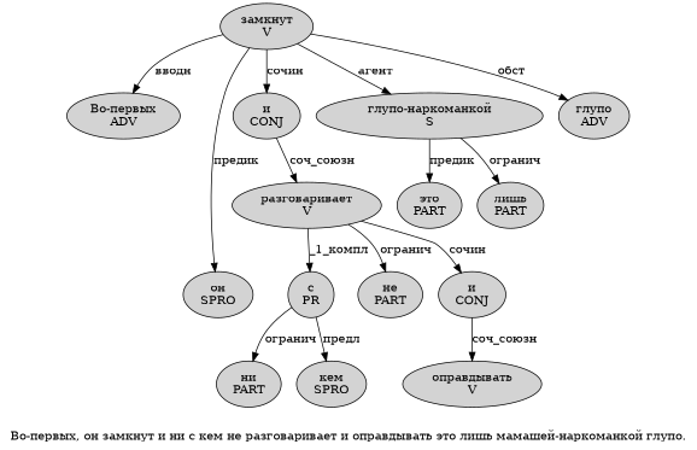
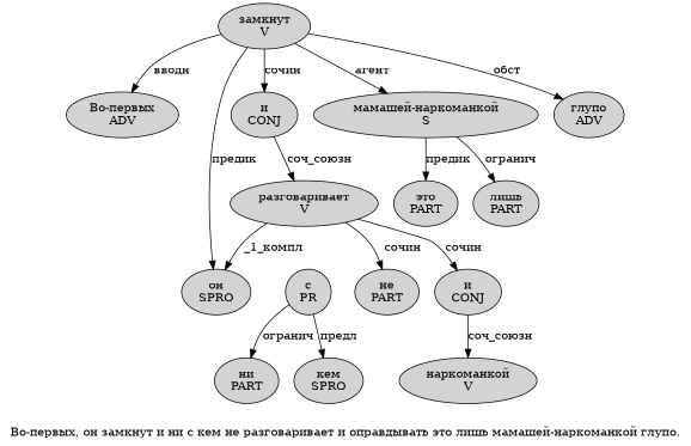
  digraph {
    label="Во-первых, он замкнут и ни с кем не разговаривает и оправдывать это лишь мамашей-наркоманкой глупо."
    node [fillcolor=lightgray penwidth=1 shape=ellipse style=filled]
    n1 [label="Во-первых\nADV"]
    n2 [label="он\nSPRO"]
    n3 [label="замкнут\nV"]
    n4 [label="и\nCONJ"]
-   n5 [label="глупо-наркоманкой\nS"]
+   n5 [label="мамашей-наркоманкой\nS"]
    n6 [label="глупо\nADV"]
    n7 [label="разговаривает\nV"]
    n8 [label="это\nPART"]
    n9 [label="лишь\nPART"]
    n10 [label="с\nPR"]
    n11 [label="не\nPART"]
    n12 [label="и\nCONJ"]
    n13 [label="ни\nPART"]
    n14 [label="кем\nSPRO"]
-   n15 [label="оправдывать\nV"]
+   n15 [label="наркоманкой\nV"]
    n3 -> n1 [label="вводн"]
    n3 -> n2 [label="предик"]
    n3 -> n4 [label="сочин"]
    n3 -> n5 [label="агент"]
    n3 -> n6 [label="обст"]
    n4 -> n7 [label="соч_союзн"]
    n5 -> n8 [label="предик"]
    n5 -> n9 [label="огранич"]
-   n7 -> n10 [label="_1_компл"]
-   n7 -> n11 [label="огранич"]
+   n7 -> n2 [label="_1_компл"]
+   n7 -> n11 [label="сочин"]
    n7 -> n12 [label="сочин"]
    n10 -> n13 [label="огранич"]
    n10 -> n14 [label="предл"]
    n12 -> n15 [label="соч_союзн"]
  }
